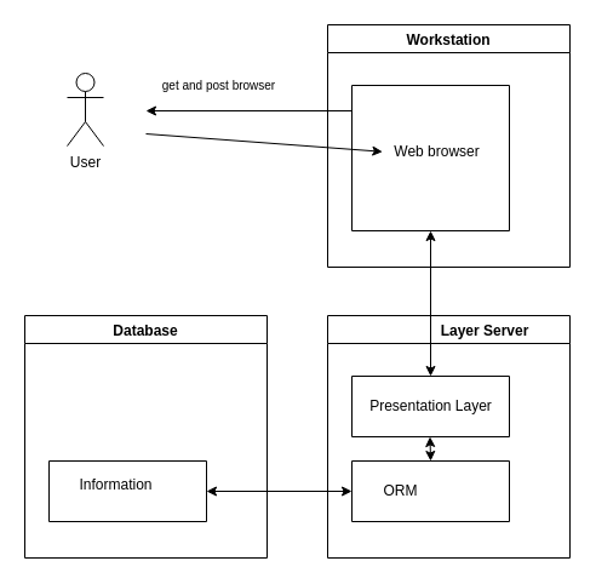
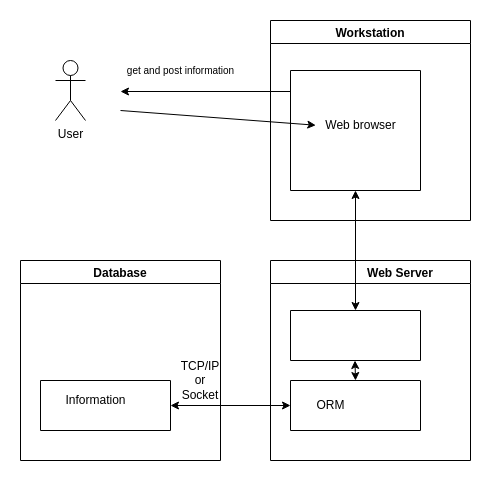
  <mxCell id="0" />
  <mxCell id="1" parent="0" />
  <mxCell id="2" value="User" style="shape=umlActor;verticalLabelPosition=bottom;verticalAlign=top;html=1;outlineConnect=0;" vertex="1" parent="1"><mxGeometry x="55" y="60" width="30" height="60" as="geometry" /></mxCell>
  <mxCell id="3" value="Workstation" style="swimlane;" vertex="1" parent="1"><mxGeometry x="270" y="20" width="200" height="200" as="geometry" /></mxCell>
  <mxCell id="4" value="" style="swimlane;startSize=0;" vertex="1" parent="3"><mxGeometry x="20" y="50" width="130" height="120" as="geometry" /></mxCell>
  <mxCell id="5" value="Web browser" style="text;html=1;align=center;verticalAlign=middle;resizable=0;points=[];autosize=1;strokeColor=none;fillColor=none;" vertex="1" parent="4"><mxGeometry x="25" y="45" width="90" height="20" as="geometry" /></mxCell>
  <mxCell id="6" value="" style="endArrow=classic;html=1;exitX=0;exitY=0.175;exitDx=0;exitDy=0;exitPerimeter=0;" edge="1" parent="1" source="4"><mxGeometry width="50" height="50" relative="1" as="geometry"><mxPoint x="310" y="280" as="sourcePoint" /><mxPoint x="120" y="91" as="targetPoint" /></mxGeometry></mxCell>
  <mxCell id="7" value="" style="endArrow=classic;html=1;entryX=0.003;entryY=0.486;entryDx=0;entryDy=0;entryPerimeter=0;" edge="1" parent="1" target="5"><mxGeometry width="50" height="50" relative="1" as="geometry"><mxPoint x="120" y="110" as="sourcePoint" /><mxPoint x="280" y="107" as="targetPoint" /></mxGeometry></mxCell>
- <mxCell id="8" value="&lt;font style=&quot;font-size: 10px&quot;&gt;get and post browser&lt;/font&gt;" style="text;html=1;align=center;verticalAlign=middle;resizable=0;points=[];autosize=1;strokeColor=none;fillColor=none;" vertex="1" parent="1"><mxGeometry x="120" y="60" width="120" height="20" as="geometry" /></mxCell>
- <mxCell id="9" value="                  Layer Server" style="swimlane;" vertex="1" parent="1"><mxGeometry x="270" y="260" width="200" height="200" as="geometry" /></mxCell>
+ <mxCell id="8" value="&lt;font style=&quot;font-size: 10px&quot;&gt;get and post information&lt;/font&gt;" style="text;html=1;align=center;verticalAlign=middle;resizable=0;points=[];autosize=1;strokeColor=none;fillColor=none;" vertex="1" parent="1"><mxGeometry x="120" y="60" width="120" height="20" as="geometry" /></mxCell>
+ <mxCell id="9" value="                  Web Server" style="swimlane;" vertex="1" parent="1"><mxGeometry x="270" y="260" width="200" height="200" as="geometry" /></mxCell>
  <mxCell id="10" value="" style="swimlane;startSize=0;" vertex="1" parent="9"><mxGeometry x="20" y="50" width="130" height="50" as="geometry" /></mxCell>
- <mxCell id="11" value="Presentation Layer" style="text;html=1;align=center;verticalAlign=middle;resizable=0;points=[];autosize=1;strokeColor=none;fillColor=none;" vertex="1" parent="10"><mxGeometry x="5" y="15" width="120" height="20" as="geometry" /></mxCell>
  <mxCell id="12" value="" style="endArrow=classic;startArrow=classic;html=1;exitX=0.5;exitY=0;exitDx=0;exitDy=0;" edge="1" parent="9" source="13"><mxGeometry width="50" height="50" relative="1" as="geometry"><mxPoint x="84.5" y="150" as="sourcePoint" /><mxPoint x="84.5" y="100" as="targetPoint" /></mxGeometry></mxCell>
  <mxCell id="13" value="" style="swimlane;startSize=0;" vertex="1" parent="1"><mxGeometry x="290" y="380" width="130" height="50" as="geometry" /></mxCell>
  <mxCell id="14" value="ORM" style="text;html=1;align=center;verticalAlign=middle;resizable=0;points=[];autosize=1;strokeColor=none;fillColor=none;" vertex="1" parent="13"><mxGeometry x="20" y="15" width="40" height="20" as="geometry" /></mxCell>
  <mxCell id="15" value="" style="endArrow=classic;startArrow=classic;html=1;entryX=0.5;entryY=1;entryDx=0;entryDy=0;exitX=0.5;exitY=0;exitDx=0;exitDy=0;" edge="1" parent="1" source="10" target="4"><mxGeometry width="50" height="50" relative="1" as="geometry"><mxPoint x="400" y="340" as="sourcePoint" /><mxPoint x="450" y="290" as="targetPoint" /></mxGeometry></mxCell>
  <mxCell id="16" value="Database" style="swimlane;" vertex="1" parent="1"><mxGeometry x="20" y="260" width="200" height="200" as="geometry" /></mxCell>
  <mxCell id="17" value="" style="swimlane;startSize=0;" vertex="1" parent="16"><mxGeometry x="20" y="120" width="130" height="50" as="geometry" /></mxCell>
  <mxCell id="18" value="Information" style="text;html=1;align=center;verticalAlign=middle;resizable=0;points=[];autosize=1;strokeColor=none;fillColor=none;" vertex="1" parent="17"><mxGeometry x="15" y="10" width="80" height="20" as="geometry" /></mxCell>
+ <mxCell id="19" value="TCP/IP&lt;br&gt;or Socket" style="text;html=1;strokeColor=none;fillColor=none;align=center;verticalAlign=middle;whiteSpace=wrap;rounded=0;" vertex="1" parent="16"><mxGeometry x="160" y="110" width="40" height="20" as="geometry" /></mxCell>
  <mxCell id="20" value="" style="endArrow=classic;startArrow=classic;html=1;entryX=0;entryY=0.5;entryDx=0;entryDy=0;exitX=1;exitY=0.5;exitDx=0;exitDy=0;" edge="1" parent="1" source="17" target="13"><mxGeometry width="50" height="50" relative="1" as="geometry"><mxPoint x="170" y="375" as="sourcePoint" /><mxPoint x="220" y="325" as="targetPoint" /></mxGeometry></mxCell>
